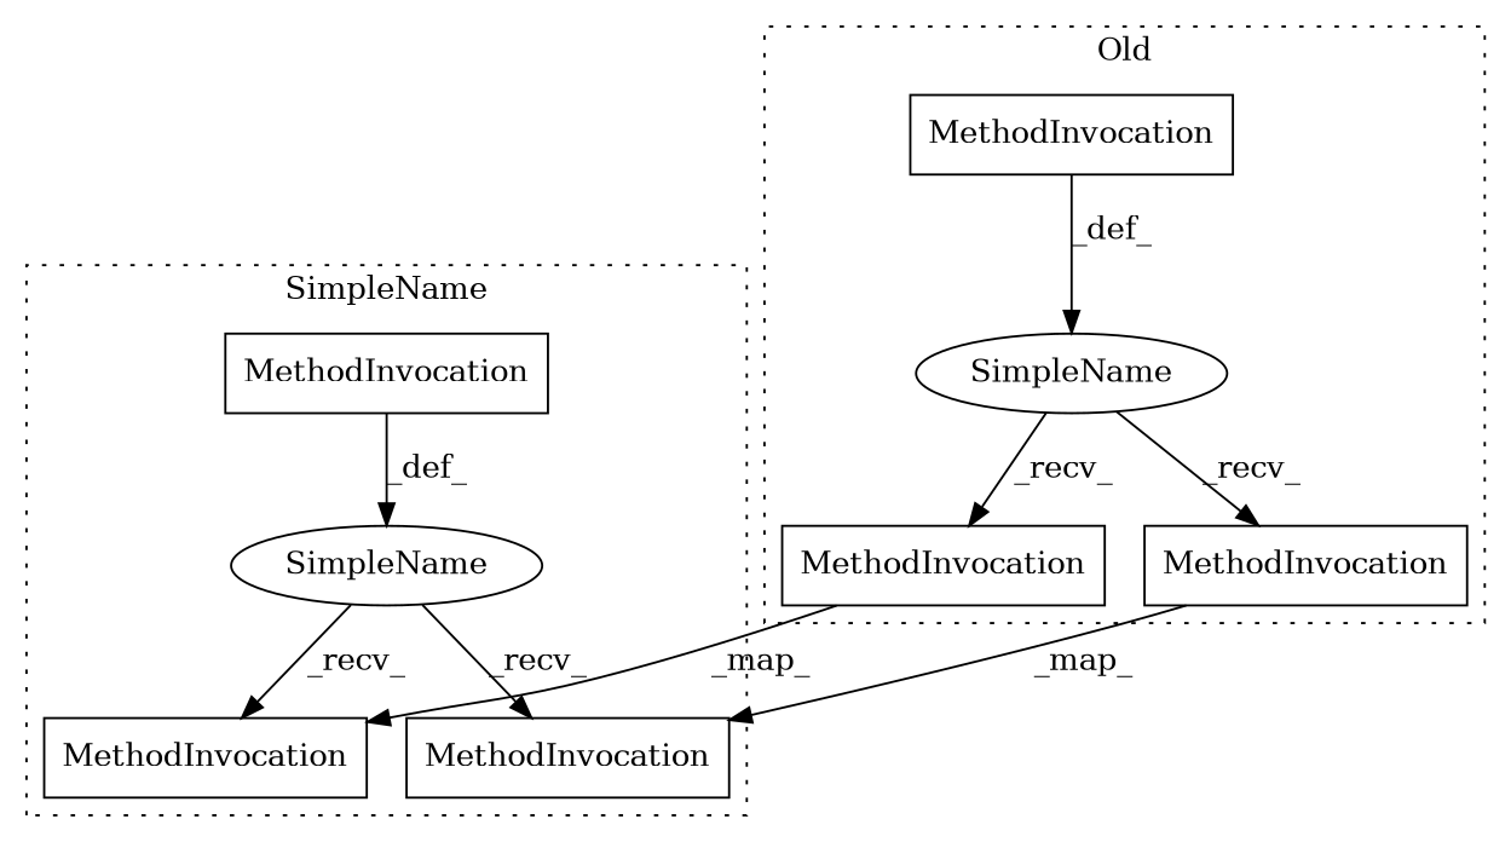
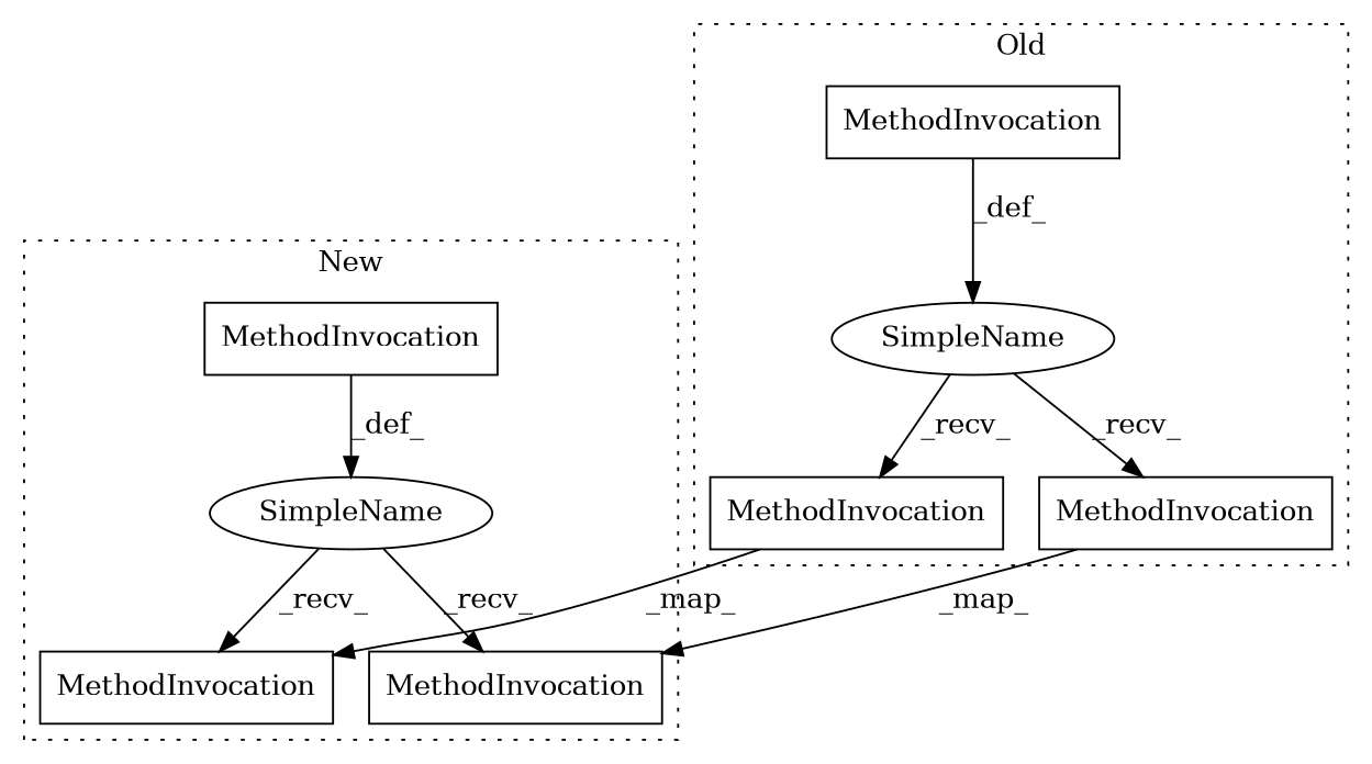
  digraph {
    node [a=32 l=9 shape=box]
    n1 [label=MethodInvocation s=15018]
    n2 [l=15 label=MethodInvocation s=15037]
    n3 [l="8,1" label=MethodInvocation s="14923,15007"]
    n4 [a=42 l=1 label=SimpleName s=14921 shape=ellipse]
    n5 [label=MethodInvocation s=14870]
    n6 [l=15 label=MethodInvocation s=14887]
    n7 [label=MethodInvocation s=14852]
    n8 [a=42 l=1 label=SimpleName s=14804 shape=ellipse]
    subgraph cluster_1 {
      label=Old
      style=dotted
      n1
      n2
      n3
      n4
    }
    subgraph cluster_2 {
-     label=SimpleName
+     label=New
      style=dotted
      n5
      n6
      n7
      n8
    }
    n1 -> n5 [label=_map_]
    n2 -> n6 [label=_map_]
    n3 -> n4 [label=_def_]
    n4 -> n1 [label=_recv_]
    n4 -> n2 [label=_recv_]
    n7 -> n8 [label=_def_]
    n8 -> n5 [label=_recv_]
    n8 -> n6 [label=_recv_]
  }
